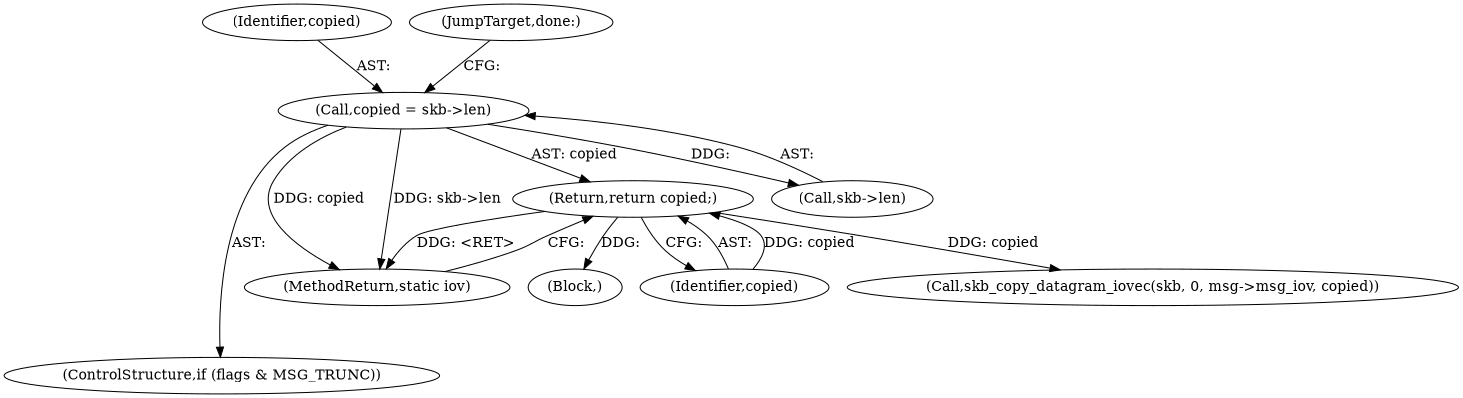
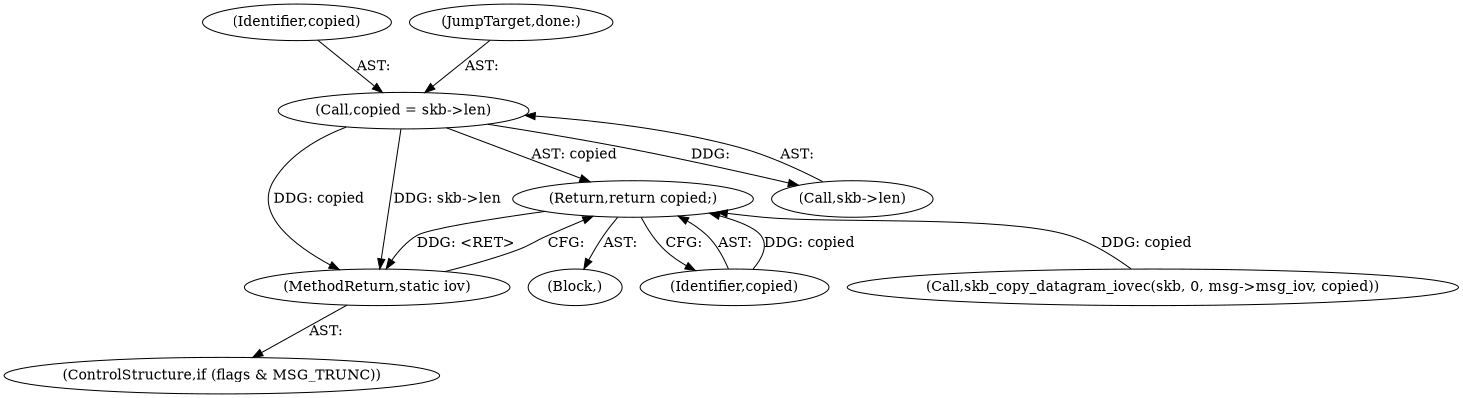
  digraph {
    n1 [label="(Call,copied = skb->len)"]
    n2 [label="(Return,return copied;)"]
    n3 [label="(Call,skb->len)"]
    n4 [label="(MethodReturn,static iov)"]
    n5 [label="(ControlStructure,if (flags & MSG_TRUNC))"]
    n6 [label="(Block,)"]
    n7 [label="(Identifier,copied)"]
    n8 [label="(Call,skb_copy_datagram_iovec(skb, 0, msg->msg_iov, copied))"]
    n9 [label="(Identifier,copied)"]
    n10 [label="(JumpTarget,done:)"]
    n1 -> n2 [label="AST: copied"]
    n1 -> n3 [label="DDG: "]
    n1 -> n4 [label="DDG: copied"]
    n1 -> n4 [label="DDG: skb->len"]
-   n1 -> n5 [label="AST: "]
+   n4 -> n5 [label="AST: "]
    n2 -> n4 [label="DDG: <RET>"]
-   n2 -> n6 [label="DDG: "]
+   n2 -> n6 [label="AST: "]
    n2 -> n7 [label="CFG: "]
    n3 -> n1 [label="AST: "]
    n4 -> n2 [label="CFG: "]
    n7 -> n2 [label="AST: "]
    n7 -> n2 [label="DDG: copied"]
-   n2 -> n8 [label="DDG: copied"]
+   n8 -> n2 [label="DDG: copied"]
    n9 -> n1 [label="AST: "]
-   n10 -> n1 [label="CFG: "]
+   n10 -> n1 [label="AST: "]
  }
